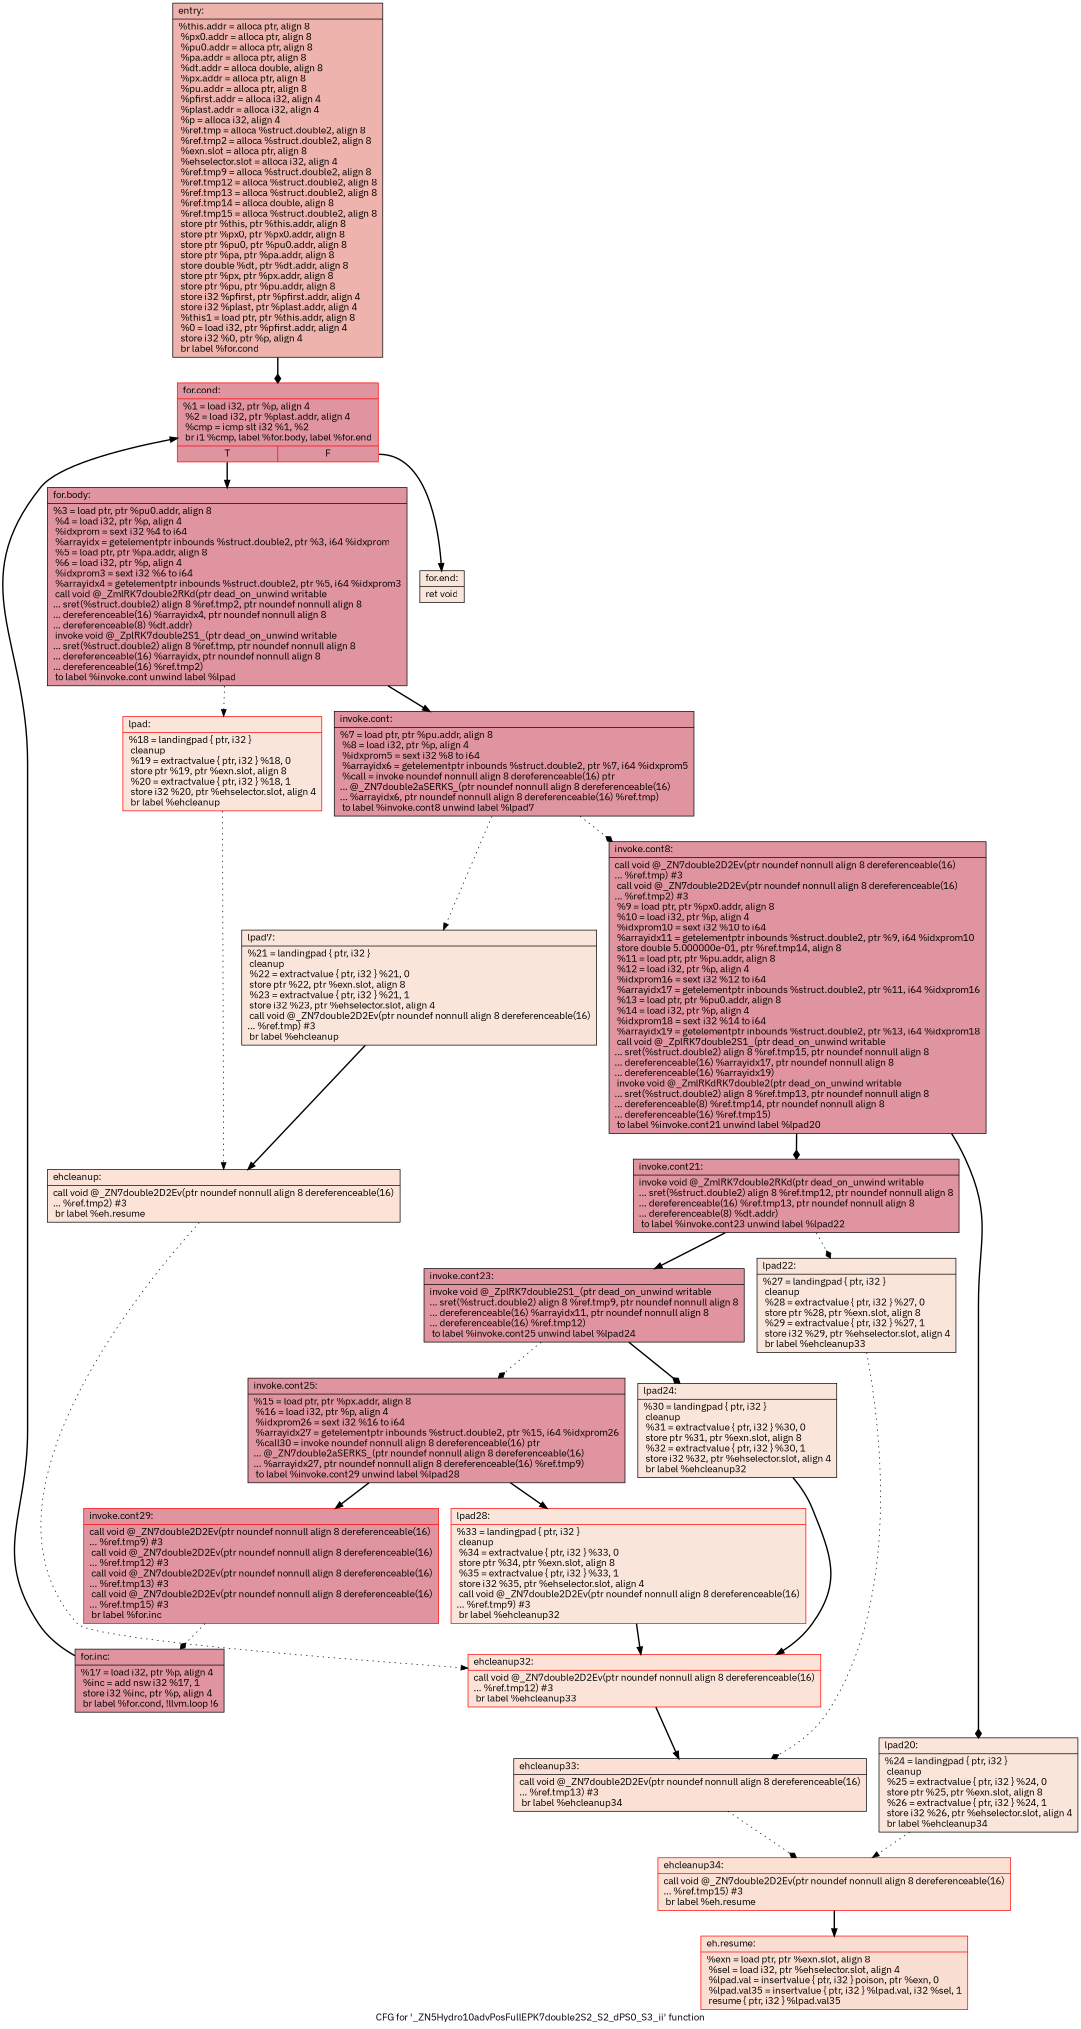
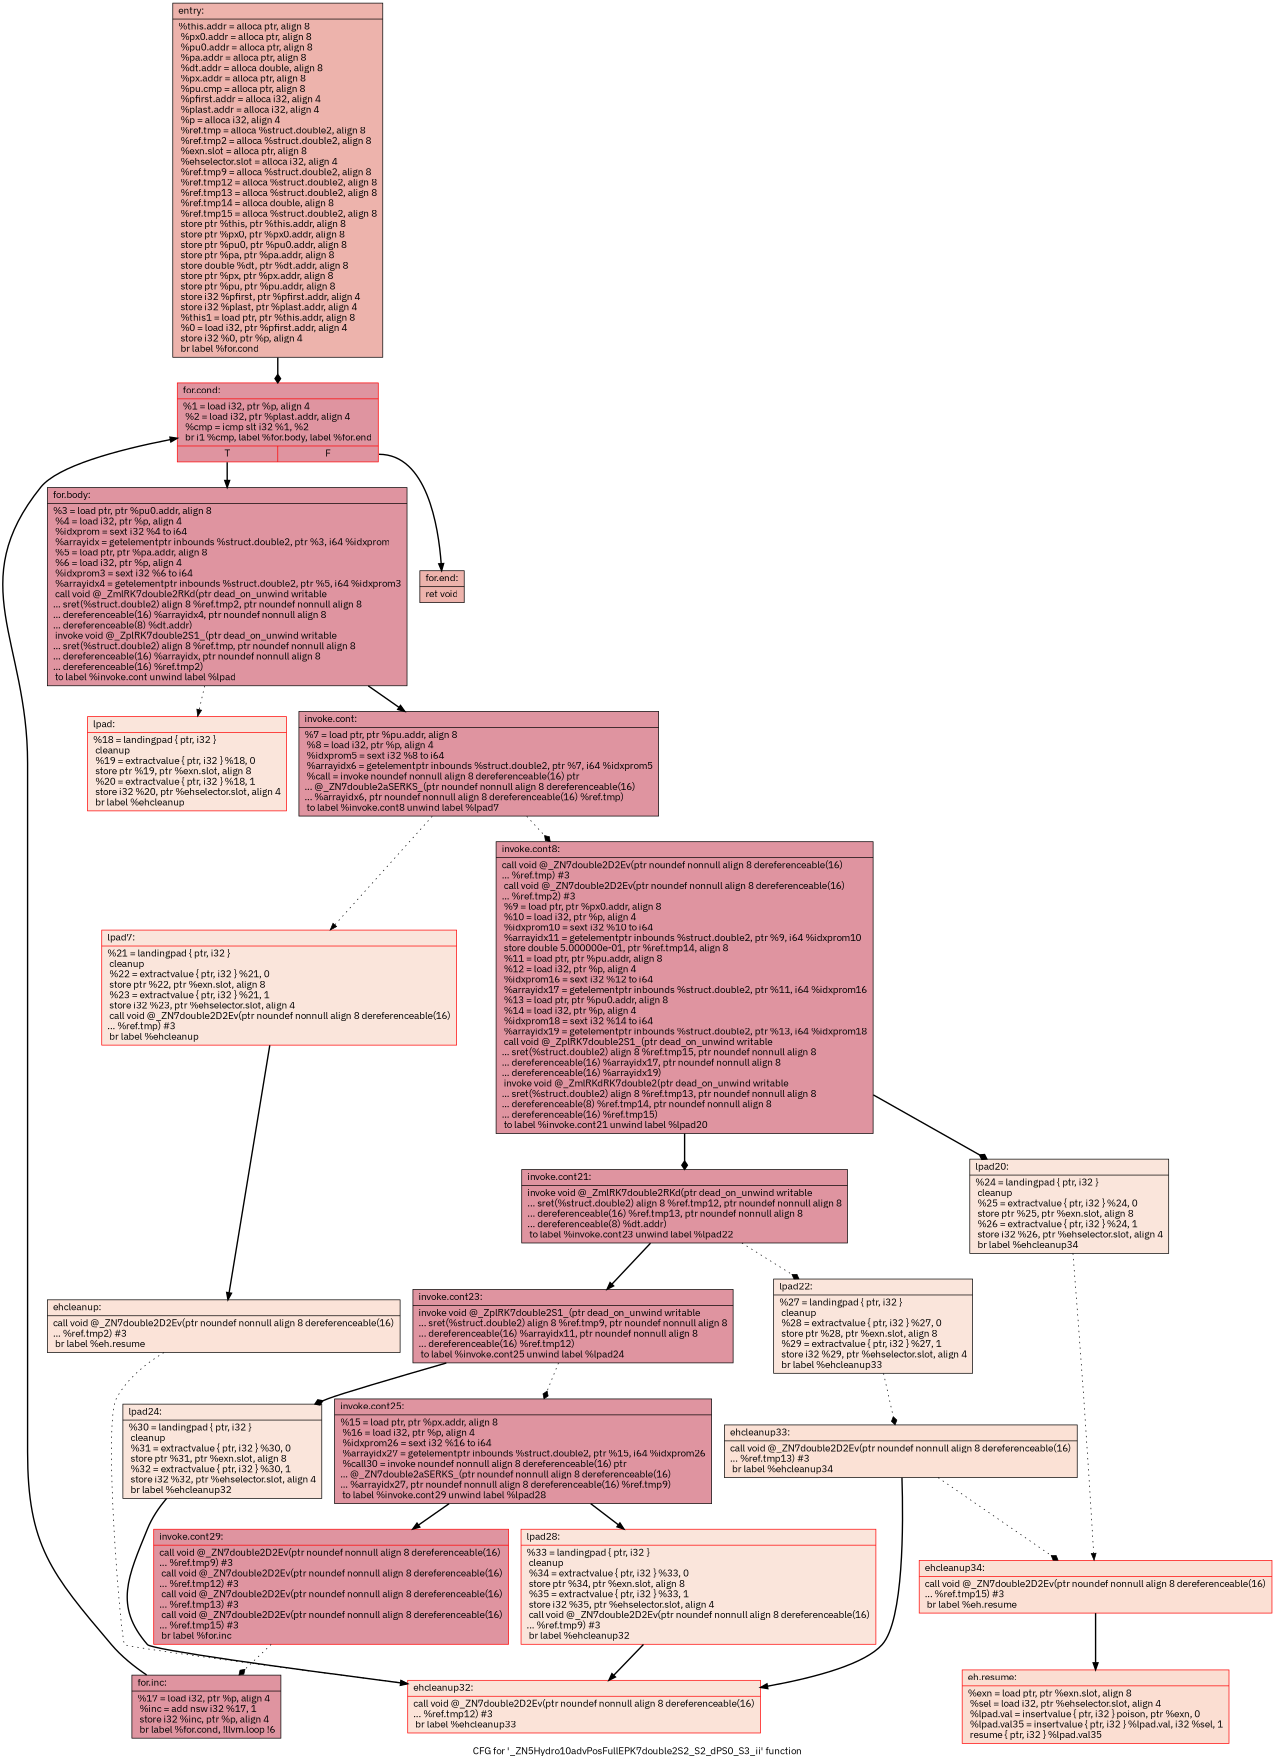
  digraph {
    fontname="IBM Plex Sans"
    label="CFG for '_ZN5Hydro10advPosFullEPK7double2S2_S2_dPS0_S3_ii' function"
    node [color=black fillcolor="#b70d2870" fontname="IBM Plex Sans" shape=record style=filled]
    edge [arrowhead=normal fontname="IBM Plex Sans" style=bold]
-   n1 [fillcolor="#d6524470" label="{entry:\l|  %this.addr = alloca ptr, align 8\l  %px0.addr = alloca ptr, align 8\l  %pu0.addr = alloca ptr, align 8\l  %pa.addr = alloca ptr, align 8\l  %dt.addr = alloca double, align 8\l  %px.addr = alloca ptr, align 8\l  %pu.addr = alloca ptr, align 8\l  %pfirst.addr = alloca i32, align 4\l  %plast.addr = alloca i32, align 4\l  %p = alloca i32, align 4\l  %ref.tmp = alloca %struct.double2, align 8\l  %ref.tmp2 = alloca %struct.double2, align 8\l  %exn.slot = alloca ptr, align 8\l  %ehselector.slot = alloca i32, align 4\l  %ref.tmp9 = alloca %struct.double2, align 8\l  %ref.tmp12 = alloca %struct.double2, align 8\l  %ref.tmp13 = alloca %struct.double2, align 8\l  %ref.tmp14 = alloca double, align 8\l  %ref.tmp15 = alloca %struct.double2, align 8\l  store ptr %this, ptr %this.addr, align 8\l  store ptr %px0, ptr %px0.addr, align 8\l  store ptr %pu0, ptr %pu0.addr, align 8\l  store ptr %pa, ptr %pa.addr, align 8\l  store double %dt, ptr %dt.addr, align 8\l  store ptr %px, ptr %px.addr, align 8\l  store ptr %pu, ptr %pu.addr, align 8\l  store i32 %pfirst, ptr %pfirst.addr, align 4\l  store i32 %plast, ptr %plast.addr, align 4\l  %this1 = load ptr, ptr %this.addr, align 8\l  %0 = load i32, ptr %pfirst.addr, align 4\l  store i32 %0, ptr %p, align 4\l  br label %for.cond\l}"]
+   n1 [fillcolor="#d6524470" label="{entry:\l|  %this.addr = alloca ptr, align 8\l  %px0.addr = alloca ptr, align 8\l  %pu0.addr = alloca ptr, align 8\l  %pa.addr = alloca ptr, align 8\l  %dt.addr = alloca double, align 8\l  %px.addr = alloca ptr, align 8\l  %pu.cmp = alloca ptr, align 8\l  %pfirst.addr = alloca i32, align 4\l  %plast.addr = alloca i32, align 4\l  %p = alloca i32, align 4\l  %ref.tmp = alloca %struct.double2, align 8\l  %ref.tmp2 = alloca %struct.double2, align 8\l  %exn.slot = alloca ptr, align 8\l  %ehselector.slot = alloca i32, align 4\l  %ref.tmp9 = alloca %struct.double2, align 8\l  %ref.tmp12 = alloca %struct.double2, align 8\l  %ref.tmp13 = alloca %struct.double2, align 8\l  %ref.tmp14 = alloca double, align 8\l  %ref.tmp15 = alloca %struct.double2, align 8\l  store ptr %this, ptr %this.addr, align 8\l  store ptr %px0, ptr %px0.addr, align 8\l  store ptr %pu0, ptr %pu0.addr, align 8\l  store ptr %pa, ptr %pa.addr, align 8\l  store double %dt, ptr %dt.addr, align 8\l  store ptr %px, ptr %px.addr, align 8\l  store ptr %pu, ptr %pu.addr, align 8\l  store i32 %pfirst, ptr %pfirst.addr, align 4\l  store i32 %plast, ptr %plast.addr, align 4\l  %this1 = load ptr, ptr %this.addr, align 8\l  %0 = load i32, ptr %pfirst.addr, align 4\l  store i32 %0, ptr %p, align 4\l  br label %for.cond\l}"]
    n2 [color=red label="{for.cond:\l|  %1 = load i32, ptr %p, align 4\l  %2 = load i32, ptr %plast.addr, align 4\l  %cmp = icmp slt i32 %1, %2\l  br i1 %cmp, label %for.body, label %for.end\l|{<s0>T|<s1>F}}"]
    n3 [label="{for.body:\l|  %3 = load ptr, ptr %pu0.addr, align 8\l  %4 = load i32, ptr %p, align 4\l  %idxprom = sext i32 %4 to i64\l  %arrayidx = getelementptr inbounds %struct.double2, ptr %3, i64 %idxprom\l  %5 = load ptr, ptr %pa.addr, align 8\l  %6 = load i32, ptr %p, align 4\l  %idxprom3 = sext i32 %6 to i64\l  %arrayidx4 = getelementptr inbounds %struct.double2, ptr %5, i64 %idxprom3\l  call void @_ZmlRK7double2RKd(ptr dead_on_unwind writable\l... sret(%struct.double2) align 8 %ref.tmp2, ptr noundef nonnull align 8\l... dereferenceable(16) %arrayidx4, ptr noundef nonnull align 8\l... dereferenceable(8) %dt.addr)\l  invoke void @_ZplRK7double2S1_(ptr dead_on_unwind writable\l... sret(%struct.double2) align 8 %ref.tmp, ptr noundef nonnull align 8\l... dereferenceable(16) %arrayidx, ptr noundef nonnull align 8\l... dereferenceable(16) %ref.tmp2)\l          to label %invoke.cont unwind label %lpad\l}"]
-   n4 [fillcolor="#f4c5ad70" label="{for.end:\l|  ret void\l}"]
+   n4 [fillcolor="#d6524470" label="{for.end:\l|  ret void\l}"]
    n5 [label="{invoke.cont:\l|  %7 = load ptr, ptr %pu.addr, align 8\l  %8 = load i32, ptr %p, align 4\l  %idxprom5 = sext i32 %8 to i64\l  %arrayidx6 = getelementptr inbounds %struct.double2, ptr %7, i64 %idxprom5\l  %call = invoke noundef nonnull align 8 dereferenceable(16) ptr\l... @_ZN7double2aSERKS_(ptr noundef nonnull align 8 dereferenceable(16)\l... %arrayidx6, ptr noundef nonnull align 8 dereferenceable(16) %ref.tmp)\l          to label %invoke.cont8 unwind label %lpad7\l}"]
    n6 [color=red fillcolor="#f4c5ad70" label="{lpad:\l|  %18 = landingpad \{ ptr, i32 \}\l          cleanup\l  %19 = extractvalue \{ ptr, i32 \} %18, 0\l  store ptr %19, ptr %exn.slot, align 8\l  %20 = extractvalue \{ ptr, i32 \} %18, 1\l  store i32 %20, ptr %ehselector.slot, align 4\l  br label %ehcleanup\l}"]
    n7 [label="{invoke.cont8:\l|  call void @_ZN7double2D2Ev(ptr noundef nonnull align 8 dereferenceable(16)\l... %ref.tmp) #3\l  call void @_ZN7double2D2Ev(ptr noundef nonnull align 8 dereferenceable(16)\l... %ref.tmp2) #3\l  %9 = load ptr, ptr %px0.addr, align 8\l  %10 = load i32, ptr %p, align 4\l  %idxprom10 = sext i32 %10 to i64\l  %arrayidx11 = getelementptr inbounds %struct.double2, ptr %9, i64 %idxprom10\l  store double 5.000000e-01, ptr %ref.tmp14, align 8\l  %11 = load ptr, ptr %pu.addr, align 8\l  %12 = load i32, ptr %p, align 4\l  %idxprom16 = sext i32 %12 to i64\l  %arrayidx17 = getelementptr inbounds %struct.double2, ptr %11, i64 %idxprom16\l  %13 = load ptr, ptr %pu0.addr, align 8\l  %14 = load i32, ptr %p, align 4\l  %idxprom18 = sext i32 %14 to i64\l  %arrayidx19 = getelementptr inbounds %struct.double2, ptr %13, i64 %idxprom18\l  call void @_ZplRK7double2S1_(ptr dead_on_unwind writable\l... sret(%struct.double2) align 8 %ref.tmp15, ptr noundef nonnull align 8\l... dereferenceable(16) %arrayidx17, ptr noundef nonnull align 8\l... dereferenceable(16) %arrayidx19)\l  invoke void @_ZmlRKdRK7double2(ptr dead_on_unwind writable\l... sret(%struct.double2) align 8 %ref.tmp13, ptr noundef nonnull align 8\l... dereferenceable(8) %ref.tmp14, ptr noundef nonnull align 8\l... dereferenceable(16) %ref.tmp15)\l          to label %invoke.cont21 unwind label %lpad20\l}"]
-   n8 [fillcolor="#f4c5ad70" label="{lpad7:\l|  %21 = landingpad \{ ptr, i32 \}\l          cleanup\l  %22 = extractvalue \{ ptr, i32 \} %21, 0\l  store ptr %22, ptr %exn.slot, align 8\l  %23 = extractvalue \{ ptr, i32 \} %21, 1\l  store i32 %23, ptr %ehselector.slot, align 4\l  call void @_ZN7double2D2Ev(ptr noundef nonnull align 8 dereferenceable(16)\l... %ref.tmp) #3\l  br label %ehcleanup\l}"]
+   n8 [color=red fillcolor="#f4c5ad70" label="{lpad7:\l|  %21 = landingpad \{ ptr, i32 \}\l          cleanup\l  %22 = extractvalue \{ ptr, i32 \} %21, 0\l  store ptr %22, ptr %exn.slot, align 8\l  %23 = extractvalue \{ ptr, i32 \} %21, 1\l  store i32 %23, ptr %ehselector.slot, align 4\l  call void @_ZN7double2D2Ev(ptr noundef nonnull align 8 dereferenceable(16)\l... %ref.tmp) #3\l  br label %ehcleanup\l}"]
    n9 [fillcolor="#f6bfa670" label="{ehcleanup:\l|  call void @_ZN7double2D2Ev(ptr noundef nonnull align 8 dereferenceable(16)\l... %ref.tmp2) #3\l  br label %eh.resume\l}"]
    n10 [label="{invoke.cont21:\l|  invoke void @_ZmlRK7double2RKd(ptr dead_on_unwind writable\l... sret(%struct.double2) align 8 %ref.tmp12, ptr noundef nonnull align 8\l... dereferenceable(16) %ref.tmp13, ptr noundef nonnull align 8\l... dereferenceable(8) %dt.addr)\l          to label %invoke.cont23 unwind label %lpad22\l}"]
    n11 [fillcolor="#f4c5ad70" label="{lpad20:\l|  %24 = landingpad \{ ptr, i32 \}\l          cleanup\l  %25 = extractvalue \{ ptr, i32 \} %24, 0\l  store ptr %25, ptr %exn.slot, align 8\l  %26 = extractvalue \{ ptr, i32 \} %24, 1\l  store i32 %26, ptr %ehselector.slot, align 4\l  br label %ehcleanup34\l}"]
    n12 [color=red fillcolor="#f6bfa670" label="{ehcleanup32:\l|  call void @_ZN7double2D2Ev(ptr noundef nonnull align 8 dereferenceable(16)\l... %ref.tmp12) #3\l  br label %ehcleanup33\l}"]
    n13 [label="{invoke.cont23:\l|  invoke void @_ZplRK7double2S1_(ptr dead_on_unwind writable\l... sret(%struct.double2) align 8 %ref.tmp9, ptr noundef nonnull align 8\l... dereferenceable(16) %arrayidx11, ptr noundef nonnull align 8\l... dereferenceable(16) %ref.tmp12)\l          to label %invoke.cont25 unwind label %lpad24\l}"]
    n14 [fillcolor="#f4c5ad70" label="{lpad22:\l|  %27 = landingpad \{ ptr, i32 \}\l          cleanup\l  %28 = extractvalue \{ ptr, i32 \} %27, 0\l  store ptr %28, ptr %exn.slot, align 8\l  %29 = extractvalue \{ ptr, i32 \} %27, 1\l  store i32 %29, ptr %ehselector.slot, align 4\l  br label %ehcleanup33\l}"]
    n15 [color=red fillcolor="#f7b99e70" label="{ehcleanup34:\l|  call void @_ZN7double2D2Ev(ptr noundef nonnull align 8 dereferenceable(16)\l... %ref.tmp15) #3\l  br label %eh.resume\l}"]
    n16 [label="{invoke.cont25:\l|  %15 = load ptr, ptr %px.addr, align 8\l  %16 = load i32, ptr %p, align 4\l  %idxprom26 = sext i32 %16 to i64\l  %arrayidx27 = getelementptr inbounds %struct.double2, ptr %15, i64 %idxprom26\l  %call30 = invoke noundef nonnull align 8 dereferenceable(16) ptr\l... @_ZN7double2aSERKS_(ptr noundef nonnull align 8 dereferenceable(16)\l... %arrayidx27, ptr noundef nonnull align 8 dereferenceable(16) %ref.tmp9)\l          to label %invoke.cont29 unwind label %lpad28\l}"]
    n17 [fillcolor="#f4c5ad70" label="{lpad24:\l|  %30 = landingpad \{ ptr, i32 \}\l          cleanup\l  %31 = extractvalue \{ ptr, i32 \} %30, 0\l  store ptr %31, ptr %exn.slot, align 8\l  %32 = extractvalue \{ ptr, i32 \} %30, 1\l  store i32 %32, ptr %ehselector.slot, align 4\l  br label %ehcleanup32\l}"]
    n18 [fillcolor="#f7bca170" label="{ehcleanup33:\l|  call void @_ZN7double2D2Ev(ptr noundef nonnull align 8 dereferenceable(16)\l... %ref.tmp13) #3\l  br label %ehcleanup34\l}"]
    n19 [color=red fillcolor="#f7b59970" label="{eh.resume:\l|  %exn = load ptr, ptr %exn.slot, align 8\l  %sel = load i32, ptr %ehselector.slot, align 4\l  %lpad.val = insertvalue \{ ptr, i32 \} poison, ptr %exn, 0\l  %lpad.val35 = insertvalue \{ ptr, i32 \} %lpad.val, i32 %sel, 1\l  resume \{ ptr, i32 \} %lpad.val35\l}"]
    n20 [color=red label="{invoke.cont29:\l|  call void @_ZN7double2D2Ev(ptr noundef nonnull align 8 dereferenceable(16)\l... %ref.tmp9) #3\l  call void @_ZN7double2D2Ev(ptr noundef nonnull align 8 dereferenceable(16)\l... %ref.tmp12) #3\l  call void @_ZN7double2D2Ev(ptr noundef nonnull align 8 dereferenceable(16)\l... %ref.tmp13) #3\l  call void @_ZN7double2D2Ev(ptr noundef nonnull align 8 dereferenceable(16)\l... %ref.tmp15) #3\l  br label %for.inc\l}"]
    n21 [color=red fillcolor="#f4c5ad70" label="{lpad28:\l|  %33 = landingpad \{ ptr, i32 \}\l          cleanup\l  %34 = extractvalue \{ ptr, i32 \} %33, 0\l  store ptr %34, ptr %exn.slot, align 8\l  %35 = extractvalue \{ ptr, i32 \} %33, 1\l  store i32 %35, ptr %ehselector.slot, align 4\l  call void @_ZN7double2D2Ev(ptr noundef nonnull align 8 dereferenceable(16)\l... %ref.tmp9) #3\l  br label %ehcleanup32\l}"]
    n22 [label="{for.inc:\l|  %17 = load i32, ptr %p, align 4\l  %inc = add nsw i32 %17, 1\l  store i32 %inc, ptr %p, align 4\l  br label %for.cond, !llvm.loop !6\l}"]
    n1 -> n2 [arrowhead=diamond]
    n2 -> n3 [tailport=s0]
    n2 -> n4 [tailport=s1]
    n3 -> n5
    n3 -> n6 [style=dotted]
    n5 -> n7 [arrowhead=diamond style=dotted]
    n5 -> n8 [style=dotted]
-   n6 -> n9 [style=dotted]
    n7 -> n10 [arrowhead=diamond]
    n7 -> n11 [arrowhead=diamond]
    n8 -> n9
    n9 -> n12 [style=dotted]
    n10 -> n13
    n10 -> n14 [arrowhead=diamond style=dotted]
    n11 -> n15 [style=dotted]
-   n12 -> n18
+   n18 -> n12
    n13 -> n16 [arrowhead=diamond style=dotted]
    n13 -> n17 [arrowhead=diamond]
    n14 -> n18 [arrowhead=diamond style=dotted]
    n15 -> n19
    n16 -> n20
    n16 -> n21
    n17 -> n12
    n18 -> n15 [arrowhead=diamond style=dotted]
    n20 -> n22 [arrowhead=diamond style=dotted]
    n21 -> n12
    n22 -> n2
  }
